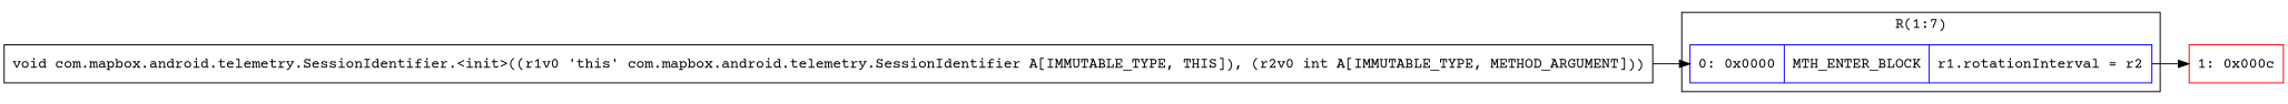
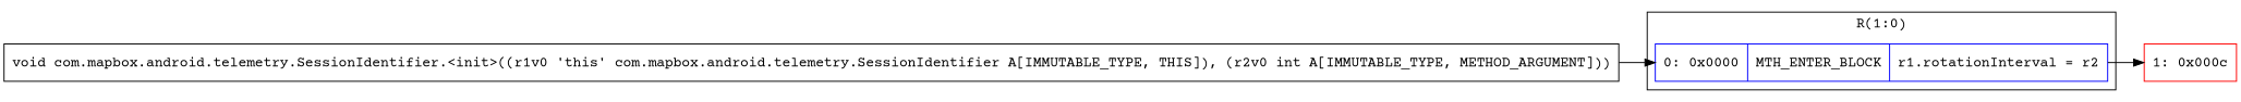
  digraph {
    rankdir=LR
    fontname="Courier Prime"
    node [shape=record fontname="Courier Prime"]
    edge [fontname="Courier Prime"]
    n1 [color=blue label="{0\:\ 0x0000|MTH_ENTER_BLOCK\l|r1.rotationInterval = r2\l}"]
    n2 [color=red label="{1\:\ 0x000c}"]
    n3 [label="{void com.mapbox.android.telemetry.SessionIdentifier.\<init\>((r1v0 'this' com.mapbox.android.telemetry.SessionIdentifier A[IMMUTABLE_TYPE, THIS]), (r2v0 int A[IMMUTABLE_TYPE, METHOD_ARGUMENT])) }"]
    subgraph cluster_1 {
-     label="R(1:7)"
+     label="R(1:0)"
      n1
    }
    n1 -> n2
    n3 -> n1
  }
